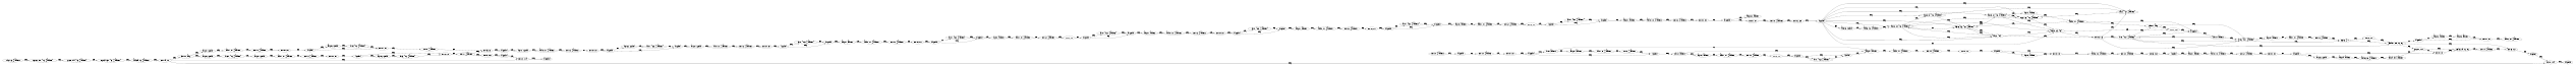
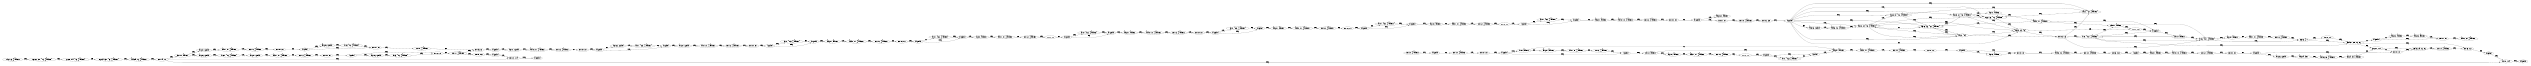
  digraph {
    rankdir=LR
    n1 [label="sub sp , sp , # address"]
    n2 [label="stp x22 , x21 , [ sp , # address ]"]
    n3 [label="stp x20 , x19 , [ sp , # address ]"]
    n4 [label="stp x29 , x30 , [ sp , # address ]"]
    n5 [label="add x29 , sp , # address"]
    n6 [label="mov w19 , w0"]
-   n7 [label="cbnz w0 , adrp"]
+   n7 [label="cbnz w0 , address"]
    n8 [label="mov w0 , w19"]
    n9 [label="mov w0 , w19"]
    n10 [label="adrp x8 , symbol"]
    n11 [label="adrp x1 , symbol"]
    n12 [label="bl symbol"]
    n13 [label="bl symbol"]
    n14 [label="ldr x20 , [ x8 , # address ]"]
    n15 [label="add x1 , x1 , # address"]
    n16 [label="adrp x1 , symbol"]
    n17 [label="mov w2 , # address"]
    n18 [label="add x1 , x1 , # address"]
    n19 [label="mov w2 , # address"]
    n20 [label="mov x0 , xzr"]
    n21 [label="bl symbol"]
    n22 [label="adrp x8 , symbol"]
    n23 [label="mov x2 , x0"]
    n24 [label="ldr x3 , [ x8 , # address ]"]
    n25 [label="mov w1 , # address"]
    n26 [label="mov x0 , x20"]
    n27 [label="mov x3 , x2"]
    n28 [label="bl symbol"]
    n29 [label="mov x0 , xzr"]
    n30 [label="bl symbol"]
    n31 [label="adrp x8 , symbol"]
    n32 [label="mov x1 , x0"]
    n33 [label="ldr x2 , [ x8 , # address ]"]
    n34 [label="mov w0 , # address"]
    n35 [label="bl symbol"]
    n36 [label="adrp x1 , symbol"]
    n37 [label="add x1 , x1 , # address"]
    n38 [label="mov w2 , # address"]
    n39 [label="mov x0 , xzr"]
    n40 [label="bl symbol"]
    n41 [label="adrp x22 , symbol"]
    n42 [label="bl symbol"]
    n43 [label="ldr x1 , [ x22 , # address ]"]
    n44 [label="adrp x1 , symbol"]
    n45 [label="add x1 , x1 , # address"]
    n46 [label="mov w2 , # address"]
    n47 [label="mov x0 , xzr"]
    n48 [label="bl symbol"]
    n49 [label="ldr x1 , [ x22 , # address ]"]
    n50 [label="bl symbol"]
    n51 [label="adrp x1 , address"]
    n52 [label="add x1 , x1 , # address"]
    n53 [label="mov w2 , # address"]
    n54 [label="mov x0 , xzr"]
    n55 [label="bl symbol"]
    n56 [label="ldr x1 , [ x22 , # address ]"]
    n57 [label="bl symbol"]
    n58 [label="adrp x1 , address"]
    n59 [label="add x1 , x1 , # address"]
    n60 [label="mov w2 , # address"]
    n61 [label="mov x0 , xzr"]
    n62 [label="bl symbol"]
    n63 [label="ldr x1 , [ x22 , # address ]"]
    n64 [label="bl symbol"]
    n65 [label="adrp x1 , address"]
    n66 [label="add x1 , x1 , # address"]
    n67 [label="mov w2 , # address"]
    n68 [label="mov x0 , xzr"]
    n69 [label="bl symbol"]
    n70 [label="ldr x1 , [ x22 , # address ]"]
    n71 [label="bl symbol"]
    n72 [label="adrp x1 , address"]
    n73 [label="add x1 , x1 , # address"]
    n74 [label="mov w2 , # address"]
    n75 [label="mov x0 , xzr"]
    n76 [label="bl symbol"]
    n77 [label="ldr x1 , [ x22 , # address ]"]
    n78 [label="bl symbol"]
    n79 [label="adrp x1 , address"]
    n80 [label="add x1 , x1 , # address"]
    n81 [label="mov w2 , # address"]
    n82 [label="mov x0 , xzr"]
    n83 [label="bl symbol"]
    n84 [label="ldr x1 , [ x22 , # address ]"]
    n85 [label="bl symbol"]
    n86 [label="adrp x1 , address"]
    n87 [label="add x1 , x1 , # address"]
    n88 [label="mov w2 , # address"]
    n89 [label="mov x0 , xzr"]
    n90 [label="bl symbol"]
    n91 [label="adrp x20 , address"]
    n92 [label="mov x1 , x0"]
    n93 [label="mov w0 , # address"]
    n94 [label="mov x2 , x20"]
    n95 [label="bl symbol"]
    n96 [label="adrp x8 , symbol"]
    n97 [label="ldp q2 , q0 , [ x8 , # address ]"]
    n98 [label="ldp q3 , q4 , [ x8 , # address ]"]
    n99 [label="ldp q5 , q1 , [ x8 , # address ]"]
    n100 [label="stp q0 , q3 , [ sp , # address ]"]
    n101 [label="ldr q0 , [ x8 ]"]
    n102 [label="str q4 , [ sp , # address ]"]
    n103 [label="stp q1 , q2 , [ sp , # address ]"]
    n104 [label="stp q0 , q5 , [ sp ]"]
    n105 [label="add x8 , x8 , # address"]
    n106 [label="adrp x1 , address"]
    n107 [label="mov x21 , sp"]
    n108 [label="mov x0 , x20"]
    n109 [label="add x1 , x1 , # address"]
-   n110 [label="cbnz x1 , adrp"]
+   n110 [label="cbnz x1 , address"]
    n111 [label="bl symbol"]
    n112 [label="ldr x8 , [ x21 , # address ]"]
    n113 [label="cbz w0 , address"]
    n114 [label="ldr x1 , [ x21 , # address ]!"]
    n115 [label="adrp x1 , address"]
    n116 [label="cmp x8 , # 0"]
    n117 [label="csel x21 , x20 , x8 , eq"]
    n118 [label="add x1 , x1 , # address"]
    n119 [label="mov x0 , xzr"]
    n120 [label="bl symbol"]
    n121 [label="cmp x21 , x20"]
    n122 [label="mov x2 , x21"]
    n123 [label="mov w2 , # address"]
    n124 [label="adrp x2 , address"]
    n125 [label="mov x1 , x0"]
    n126 [label="mov x1 , x0"]
    n127 [label="csel x3 , x9 , x8 , eq"]
    n128 [label="bl symbol"]
    n129 [label="adrp x3 , address"]
    n130 [label="add x2 , x2 , # address"]
    n131 [label="mov w0 , # address"]
    n132 [label="bl symbol"]
    n133 [label="mov w0 , # address"]
    n134 [label="mov x1 , xzr"]
    n135 [label="bl symbol"]
    n136 [label="cbz x0 , address"]
    n137 [label="bl symbol"]
    n138 [label="adrp x1 , address"]
    n139 [label="adrp x1 , address"]
    n140 [label="cbz w0 , address"]
    n141 [label="add x1 , x1 , # address"]
    n142 [label="add x1 , x1 , # address"]
    n143 [label="mov w2 , # address"]
    n144 [label="mov w2 , # address"]
    n145 [label="mov x0 , xzr"]
    n146 [label="bl symbol"]
    n147 [label="adrp x2 , address"]
    n148 [label="mov x1 , x0"]
    n149 [label="add x2 , x2 , # address"]
    n150 [label="mov w0 , # address"]
    n151 [label="mov x3 , x20"]
    n152 [label="bl symbol"]
    n153 [label="adrp x1 , address"]
    n154 [label="add x1 , x1 , # address"]
    n155 [label="mov w2 , # address"]
    n156 [label="mov x0 , xzr"]
    n157 [label="bl symbol"]
    n158 [label="adrp x8 , symbol"]
-   n159 [label="adrp x9 , address"]
+   n159 [label="adrp x9 , cbnz"]
    n160 [label="add x8 , x8 , # address"]
    n161 [label="add x9 , x9 , # address"]
    n162 [label="mov w0 , # address"]
    n163 [label="adrp x1 , address"]
    n164 [label="add x1 , x1 , # address"]
    n165 [label="mov w2 , # address"]
    n166 [label="mov x0 , xzr"]
    n167 [label="bl symbol"]
    n168 [label="ldr x1 , [ x22 , # address ]"]
    n169 [label="bl symbol"]
    n1 -> n2 [label=CFG]
    n2 -> n3 [label=CFG]
    n3 -> n4 [label=CFG]
    n4 -> n5 [label=CFG]
    n5 -> n6 [label=CFG]
    n6 -> n7 [label=CFG]
    n6 -> n8 [label=DFG]
    n6 -> n9 [label=DFG]
    n7 -> n10 [label=CFG]
    n7 -> n11 [label=CFG]
    n8 -> n12 [label=DFG]
    n9 -> n13 [label=DFG]
    n10 -> n14 [label=CFG]
    n11 -> n15 [label=CFG]
    n14 -> n16 [label=CFG]
    n15 -> n17 [label=CFG]
    n16 -> n18 [label=CFG]
    n17 -> n29 [label=CFG]
    n18 -> n19 [label=CFG]
    n19 -> n20 [label=CFG]
    n20 -> n21 [label=CFG]
    n21 -> n22 [label=CFG]
    n21 -> n23 [label=DFG]
    n22 -> n24 [label=CFG]
    n23 -> n25 [label=CFG]
    n24 -> n23 [label=CFG]
    n25 -> n26 [label=CFG]
    n25 -> n27 [label=DFG]
    n26 -> n28 [label=CFG]
    n27 -> n35 [label=CFG]
    n28 -> n8 [label=CFG]
    n29 -> n30 [label=CFG]
    n30 -> n31 [label=CFG]
    n30 -> n32 [label=DFG]
    n31 -> n33 [label=CFG]
    n32 -> n34 [label=CFG]
    n33 -> n32 [label=CFG]
    n34 -> n27 [label=CFG]
    n35 -> n36 [label=CFG]
    n36 -> n37 [label=CFG]
    n37 -> n38 [label=CFG]
    n38 -> n39 [label=CFG]
    n39 -> n40 [label=CFG]
    n40 -> n41 [label=CFG]
    n40 -> n42 [label=DFG]
    n41 -> n43 [label=CFG]
    n42 -> n44 [label=CFG]
    n43 -> n42 [label=DFG]
    n44 -> n45 [label=CFG]
    n45 -> n46 [label=CFG]
    n46 -> n47 [label=CFG]
    n47 -> n48 [label=CFG]
    n48 -> n49 [label=CFG]
    n48 -> n50 [label=DFG]
    n49 -> n50 [label=DFG]
    n50 -> n51 [label=CFG]
    n51 -> n52 [label=CFG]
    n52 -> n53 [label=CFG]
    n53 -> n54 [label=CFG]
    n54 -> n55 [label=CFG]
    n55 -> n56 [label=CFG]
    n55 -> n57 [label=DFG]
    n56 -> n57 [label=DFG]
    n57 -> n58 [label=CFG]
    n58 -> n59 [label=CFG]
    n59 -> n60 [label=CFG]
    n60 -> n61 [label=CFG]
    n61 -> n62 [label=CFG]
    n62 -> n63 [label=CFG]
    n62 -> n64 [label=DFG]
    n63 -> n64 [label=DFG]
    n64 -> n65 [label=CFG]
    n65 -> n66 [label=CFG]
    n66 -> n67 [label=CFG]
    n67 -> n68 [label=CFG]
    n68 -> n69 [label=CFG]
    n69 -> n70 [label=CFG]
    n69 -> n71 [label=DFG]
    n70 -> n71 [label=DFG]
    n71 -> n72 [label=CFG]
    n72 -> n73 [label=CFG]
    n73 -> n74 [label=CFG]
    n74 -> n75 [label=CFG]
    n75 -> n76 [label=CFG]
    n76 -> n77 [label=CFG]
    n76 -> n78 [label=DFG]
    n77 -> n78 [label=DFG]
    n78 -> n79 [label=CFG]
    n79 -> n80 [label=CFG]
    n80 -> n81 [label=CFG]
    n81 -> n82 [label=CFG]
    n82 -> n83 [label=CFG]
    n83 -> n84 [label=CFG]
    n83 -> n85 [label=DFG]
    n84 -> n85 [label=DFG]
    n85 -> n86 [label=CFG]
    n86 -> n87 [label=CFG]
    n87 -> n88 [label=CFG]
    n88 -> n89 [label=CFG]
    n89 -> n90 [label=CFG]
    n90 -> n91 [label=CFG]
    n90 -> n92 [label=DFG]
    n92 -> n93 [label=CFG]
    n93 -> n94 [label=CFG]
    n94 -> n95 [label=CFG]
    n95 -> n96 [label=CFG]
    n95 -> n97 [label=DFG]
    n95 -> n98 [label=DFG]
    n95 -> n99 [label=DFG]
    n95 -> n100 [label=DFG]
    n95 -> n101 [label=DFG]
    n95 -> n102 [label=DFG]
    n95 -> n103 [label=DFG]
    n95 -> n104 [label=DFG]
    n96 -> n105 [label=CFG]
    n97 -> n98 [label=CFG]
    n97 -> n100 [label=DFG]
    n97 -> n101 [label=DFG]
    n97 -> n103 [label=DFG]
    n97 -> n104 [label=DFG]
    n98 -> n100 [label=DFG]
    n98 -> n102 [label=DFG]
    n99 -> n103 [label=DFG]
    n99 -> n104 [label=DFG]
    n99 -> n106 [label=CFG]
    n100 -> n99 [label=CFG]
    n100 -> n101 [label=CFG]
    n101 -> n97 [label=DFG]
    n101 -> n100 [label=DFG]
    n101 -> n104 [label=DFG]
    n101 -> n107 [label=CFG]
    n102 -> n103 [label=CFG]
    n103 -> n104 [label=CFG]
    n104 -> n107 [label=DFG]
    n104 -> n108 [label=CFG]
    n105 -> n97 [label=CFG]
    n106 -> n109 [label=CFG]
    n107 -> n102 [label=CFG]
    n107 -> n112 [label=DFG]
    n107 -> n114 [label=DFG]
    n108 -> n111 [label=CFG]
    n109 -> n100 [label=CFG]
    n109 -> n110 [label=DFG]
    n109 -> n111 [label=DFG]
    n110 -> n108 [label=CFG]
    n110 -> n112 [label=CFG]
    n111 -> n113 [label=DFG]
    n112 -> n115 [label=CFG]
    n112 -> n116 [label=DFG]
    n113 -> n112 [label=CFG]
    n113 -> n114 [label=CFG]
    n114 -> n110 [label=DFG]
    n114 -> n111 [label=DFG]
    n114 -> n112 [label=DFG]
    n114 -> n117 [label=DFG]
    n115 -> n118 [label=CFG]
    n116 -> n117 [label=DFG]
    n116 -> n119 [label=CFG]
    n117 -> n120 [label=CFG]
    n117 -> n121 [label=DFG]
    n117 -> n122 [label=DFG]
    n118 -> n123 [label=CFG]
    n119 -> n117 [label=CFG]
    n120 -> n124 [label=CFG]
    n120 -> n125 [label=DFG]
    n121 -> n126 [label=CFG]
    n121 -> n127 [label=DFG]
    n122 -> n128 [label=CFG]
    n123 -> n116 [label=CFG]
    n124 -> n129 [label=CFG]
    n125 -> n130 [label=CFG]
    n126 -> n127 [label=CFG]
    n127 -> n162 [label=CFG]
    n128 -> n9 [label=CFG]
    n129 -> n125 [label=CFG]
    n131 -> n132 [label=CFG]
    n132 -> n133 [label=CFG]
    n133 -> n134 [label=CFG]
    n134 -> n135 [label=CFG]
    n135 -> n136 [label=DFG]
    n135 -> n137 [label=DFG]
    n136 -> n138 [label=CFG]
    n136 -> n139 [label=CFG]
    n137 -> n140 [label=DFG]
    n138 -> n141 [label=CFG]
    n139 -> n142 [label=CFG]
    n140 -> n138 [label=CFG]
    n140 -> n163 [label=CFG]
    n141 -> n143 [label=CFG]
    n142 -> n144 [label=CFG]
    n143 -> n145 [label=CFG]
    n144 -> n137 [label=CFG]
    n145 -> n146 [label=CFG]
    n146 -> n147 [label=CFG]
    n146 -> n148 [label=DFG]
    n147 -> n148 [label=CFG]
    n148 -> n149 [label=CFG]
    n149 -> n150 [label=CFG]
    n150 -> n151 [label=CFG]
    n151 -> n152 [label=CFG]
    n152 -> n153 [label=CFG]
    n153 -> n154 [label=CFG]
    n154 -> n155 [label=CFG]
    n155 -> n156 [label=CFG]
    n156 -> n157 [label=CFG]
    n157 -> n126 [label=DFG]
    n157 -> n158 [label=CFG]
    n158 -> n159 [label=CFG]
    n159 -> n160 [label=CFG]
    n160 -> n161 [label=CFG]
    n161 -> n121 [label=CFG]
    n162 -> n122 [label=CFG]
    n163 -> n164 [label=CFG]
    n164 -> n165 [label=CFG]
    n165 -> n166 [label=CFG]
    n166 -> n167 [label=CFG]
    n167 -> n168 [label=CFG]
    n167 -> n169 [label=DFG]
    n168 -> n169 [label=DFG]
    n169 -> n138 [label=CFG]
  }
